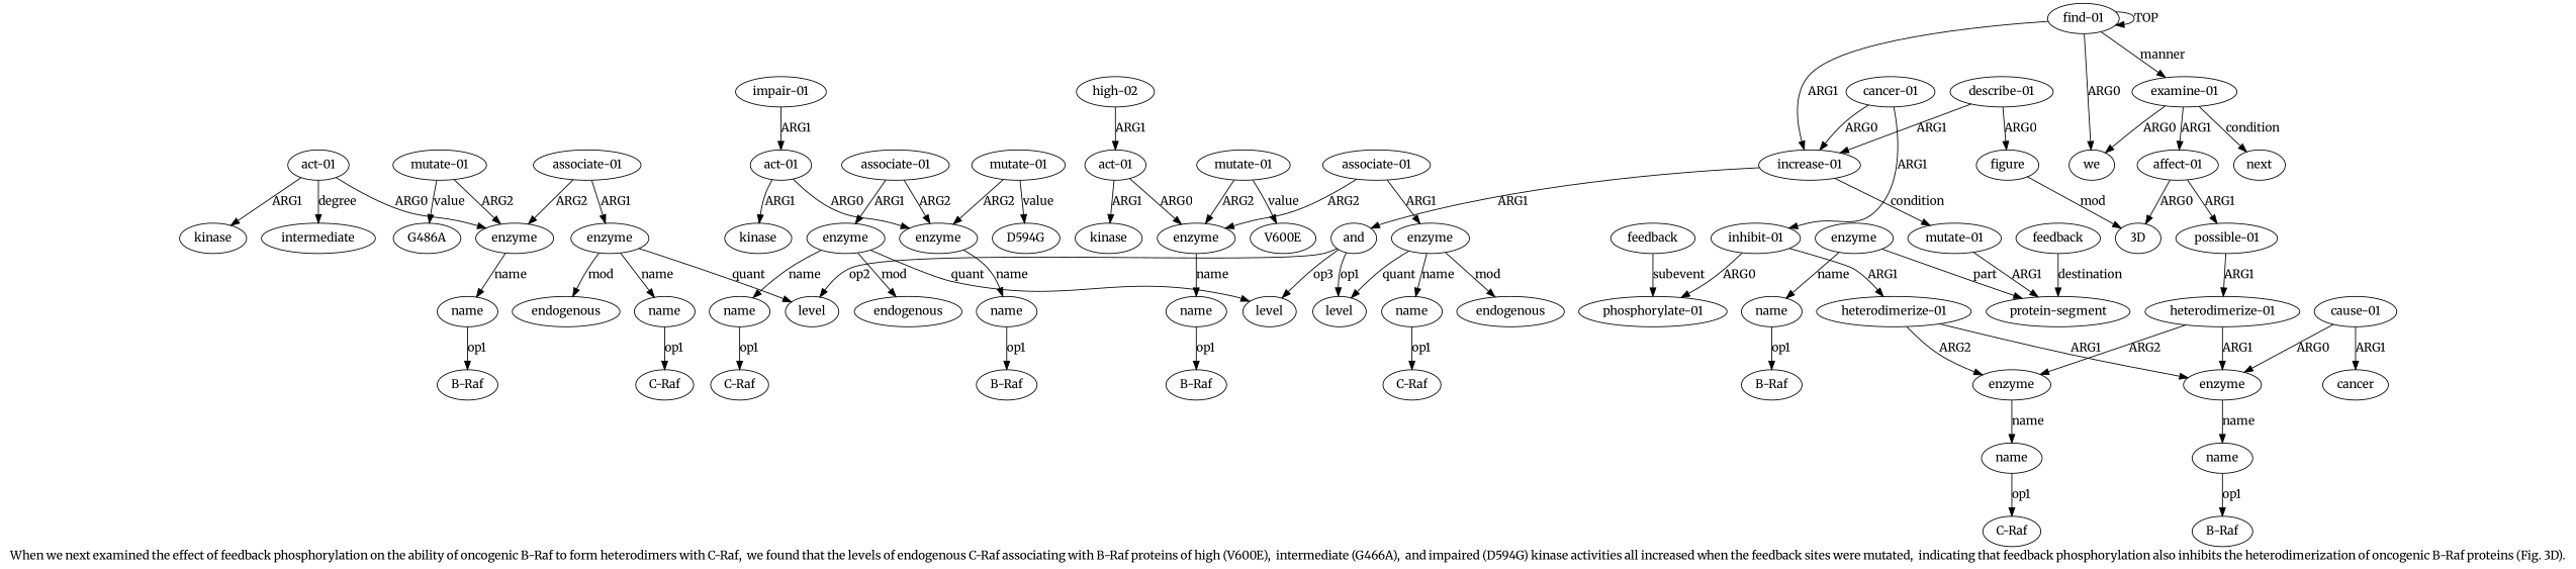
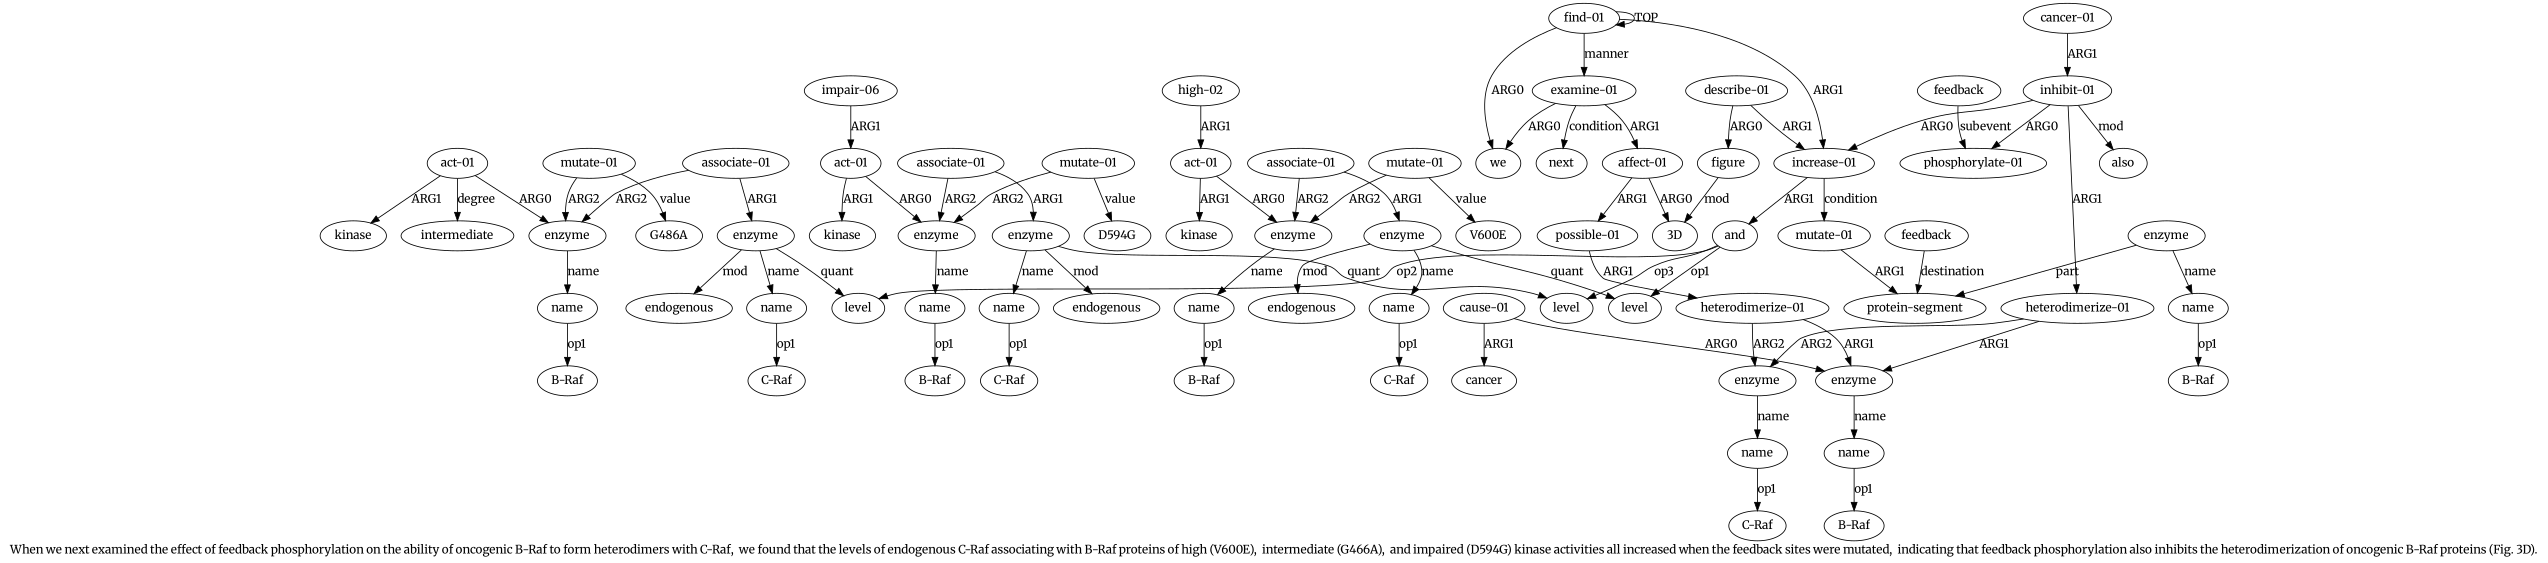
  digraph {
    fontname=Merriweather
    label="When we next examined the effect of feedback phosphorylation on the ability of oncogenic B-Raf to form heterodimers with C-Raf,  we found that the levels of endogenous C-Raf associating with B-Raf proteins of high (V600E),  intermediate (G466A),  and impaired (D594G) kinase activities all increased when the feedback sites were mutated,  indicating that feedback phosphorylation also inhibits the heterodimerization of oncogenic B-Raf proteins (Fig. 3D)."
    node [color=black fontname=Merriweather gold_ind=-1 gold_label=name test_ind=-1 test_label=name]
    edge [color=black fontname=Merriweather gold_label=ARG1 test_label=ARG1]
    n1 [gold_ind=20 label=name test_ind=20]
    n2 [gold_label="B-Raf" label="B-Raf" test_label="B-Raf"]
    n3 [gold_ind=21 gold_label="mutate-01" label="mutate-01" test_ind=21 test_label="mutate-01"]
    n4 [gold_label=G466A label=G486A test_label=G466A]
    n5 [gold_ind=19 gold_label=enzyme label=enzyme test_ind=19 test_label=enzyme]
    n6 [gold_ind=22 gold_label="act-01" label="act-01" test_ind=22 test_label="act-01"]
    n7 [gold_ind=23 gold_label=kinase label=kinase test_ind=23 test_label=kinase]
    n8 [gold_ind=24 gold_label=intermediate label=intermediate test_ind=24 test_label=intermediate]
    n9 [gold_ind=25 gold_label=endogenous label=endogenous test_ind=25 test_label=endogenous]
    n10 [gold_ind=26 gold_label=level label=level test_ind=26 test_label=level]
    n11 [gold_ind=27 gold_label=enzyme label=enzyme test_ind=27 test_label=enzyme]
    n12 [gold_ind=28 label=name test_ind=28]
    n13 [gold_ind=36 gold_label=endogenous label=endogenous test_ind=36 test_label=endogenous]
    n14 [gold_label="C-Raf" label="C-Raf" test_label="C-Raf"]
    n15 [gold_ind=29 gold_label="associate-01" label="associate-01" test_ind=29 test_label="associate-01"]
    n16 [gold_ind=30 gold_label=enzyme label=enzyme test_ind=30 test_label=enzyme]
    n17 [gold_ind=31 label=name test_ind=31]
    n18 [gold_label="B-Raf" label="B-Raf" test_label="B-Raf"]
    n19 [gold_ind=60 gold_label=next label=next test_ind=60 test_label=next]
    n20 [gold_label=D594G label=D594G test_label=D594G]
    n21 [gold_label="C-Raf" label="C-Raf" test_label="C-Raf"]
    n22 [gold_ind=37 gold_label="mutate-01" label="mutate-01" test_ind=37 test_label="mutate-01"]
    n23 [gold_ind=38 gold_label="protein-segment" label="protein-segment" test_ind=38 test_label="protein-segment"]
    n24 [gold_label="C-Raf" label="C-Raf" test_label="C-Raf"]
    n25 [gold_label="B-Raf" label="B-Raf" test_label="B-Raf"]
    n26 [gold_ind=33 gold_label="act-01" label="act-01" test_ind=33 test_label="act-01"]
    n27 [gold_ind=34 gold_label=kinase label=kinase test_ind=34 test_label=kinase]
-   n28 [gold_ind=35 gold_label="impair-01" label="impair-01" test_ind=35 test_label="impair-01"]
+   n28 [gold_ind=35 gold_label="impair-01" label="impair-06" test_ind=35 test_label="impair-01"]
    n29 [gold_ind=51 gold_label=feedback label=feedback test_ind=51 test_label=feedback]
    n30 [gold_ind=50 gold_label="phosphorylate-01" label="phosphorylate-01" test_ind=50 test_label="phosphorylate-01"]
    n31 [gold_ind=53 gold_label="heterodimerize-01" label="heterodimerize-01" test_ind=53 test_label="heterodimerize-01"]
    n32 [gold_ind=54 gold_label=enzyme label=enzyme test_ind=54 test_label=enzyme]
    n33 [gold_ind=58 gold_label=enzyme label=enzyme test_ind=58 test_label=enzyme]
    n34 [gold_ind=55 label=name test_ind=55]
    n35 [gold_ind=59 label=name test_ind=59]
    n36 [gold_ind=52 gold_label="possible-01" label="possible-01" test_ind=52 test_label="possible-01"]
    n37 [gold_ind=57 gold_label=cancer label=cancer test_ind=57 test_label=cancer]
    n38 [gold_ind=56 gold_label="cause-01" label="cause-01" test_ind=56 test_label="cause-01"]
    n39 [gold_label="B-Raf" label="B-Raf" test_label="B-Raf"]
    n40 [gold_label="B-Raf" label="B-Raf" test_label="B-Raf"]
    n41 [gold_ind=32 gold_label="mutate-01" label="mutate-01" test_ind=32 test_label="mutate-01"]
    n42 [gold_ind=15 gold_label=level label=level test_ind=15 test_label=level]
    n43 [gold_ind=14 gold_label=endogenous label=endogenous test_ind=14 test_label=endogenous]
    n44 [gold_ind=17 label=name test_ind=17]
    n45 [gold_ind=16 gold_label=enzyme label=enzyme test_ind=16 test_label=enzyme]
    n46 [gold_ind=11 gold_label="act-01" label="act-01" test_ind=11 test_label="act-01"]
    n47 [gold_ind=12 gold_label=kinase label=kinase test_ind=12 test_label=kinase]
    n48 [gold_ind=8 gold_label=enzyme label=enzyme test_ind=8 test_label=enzyme]
    n49 [gold_ind=9 label=name test_ind=9]
    n50 [gold_ind=10 gold_label="mutate-01" label="mutate-01" test_ind=10 test_label="mutate-01"]
    n51 [gold_label=V600E label=V600E test_label=V600E]
    n52 [gold_ind=13 gold_label="high-02" label="high-02" test_ind=13 test_label="high-02"]
    n53 [gold_ind=39 gold_label=enzyme label=enzyme test_ind=39 test_label=enzyme]
    n54 [gold_ind=40 label=name test_ind=40]
    n55 [gold_ind=18 gold_label="associate-01" label="associate-01" test_ind=18 test_label="associate-01"]
    n56 [gold_ind=1 gold_label=we label=we test_ind=1 test_label=we]
    n57 [gold_ind=0 gold_label="find-01" label="find-01" test_ind=0 test_label="find-01"]
    n58 [gold_ind=2 gold_label="increase-01" label="increase-01" test_ind=2 test_label="increase-01"]
    n59 [gold_ind=48 gold_label="examine-01" label="examine-01" test_ind=48 test_label="examine-01"]
    n60 [gold_ind=3 gold_label=and label=and test_ind=3 test_label=and]
    n61 [gold_ind=49 gold_label="affect-01" label="affect-01" test_ind=49 test_label="affect-01"]
    n62 [gold_ind=4 gold_label=level label=level test_ind=4 test_label=level]
    n63 [gold_label="3D" label="3D" test_label="3D"]
    n64 [gold_ind=5 gold_label=enzyme label=enzyme test_ind=5 test_label=enzyme]
    n65 [gold_ind=6 label=name test_ind=6]
    n66 [gold_label="C-Raf" label="C-Raf" test_label="C-Raf"]
    n67 [gold_ind=7 gold_label="associate-01" label="associate-01" test_ind=7 test_label="associate-01"]
    n68 [gold_ind=46 gold_label="describe-01" label="describe-01" test_ind=46 test_label="describe-01"]
    n69 [gold_ind=47 gold_label=figure label=figure test_ind=47 test_label=figure]
    n70 [gold_ind=44 gold_label="heterodimerize-01" label="heterodimerize-01" test_ind=44 test_label="heterodimerize-01"]
+   n71 [gold_ind=45 gold_label=also label=also test_ind=45 test_label=also]
    n72 [gold_ind=42 gold_label="indicate-01" label="cancer-01" test_ind=42 test_label="indicate-01"]
    n73 [gold_ind=43 gold_label="inhibit-01" label="inhibit-01" test_ind=43 test_label="inhibit-01"]
    n74 [gold_ind=41 gold_label=feedback label=feedback test_ind=41 test_label=feedback]
    n1 -> n2 [gold_label=op1 label=op1 test_label=op1]
    n3 -> n4 [gold_label=value label=value test_label=value]
    n3 -> n5 [gold_label=ARG2 label=ARG2 test_label=ARG2]
    n5 -> n1 [gold_label=name label=name test_label=name]
    n6 -> n5 [gold_label=ARG0 label=ARG0 test_label=ARG0]
    n6 -> n7 [label=ARG1]
    n6 -> n8 [gold_label=degree label=degree test_label=degree]
    n11 -> n10 [gold_label=quant label=quant test_label=quant]
    n11 -> n12 [gold_label=name label=name test_label=name]
    n11 -> n13 [gold_label=mod label=mod test_label=mod]
    n12 -> n14 [gold_label=op1 label=op1 test_label=op1]
    n15 -> n11 [label=ARG1]
    n15 -> n16 [gold_label=ARG2 label=ARG2 test_label=ARG2]
    n16 -> n17 [gold_label=name label=name test_label=name]
    n17 -> n18 [gold_label=op1 label=op1 test_label=op1]
    n22 -> n23 [label=ARG1]
    n26 -> n16 [gold_label=ARG0 label=ARG0 test_label=ARG0]
    n26 -> n27 [label=ARG1]
    n28 -> n26 [label=ARG1]
    n29 -> n30 [gold_label=subevent label=subevent test_label=subevent]
    n31 -> n32 [label=ARG1]
    n31 -> n33 [gold_label=ARG2 label=ARG2 test_label=ARG2]
    n32 -> n34 [gold_label=name label=name test_label=name]
    n33 -> n35 [gold_label=name label=name test_label=name]
    n34 -> n25 [gold_label=op1 label=op1 test_label=op1]
    n35 -> n24 [gold_label=op1 label=op1 test_label=op1]
    n36 -> n31 [label=ARG1]
    n38 -> n32 [gold_label=ARG0 label=ARG0 test_label=ARG0]
    n38 -> n37 [label=ARG1]
    n41 -> n16 [gold_label=ARG2 label=ARG2 test_label=ARG2]
    n41 -> n20 [gold_label=value label=value test_label=value]
    n44 -> n21 [gold_label=op1 label=op1 test_label=op1]
    n45 -> n9 [gold_label=mod label=mod test_label=mod]
    n45 -> n42 [gold_label=quant label=quant test_label=quant]
    n45 -> n44 [gold_label=name label=name test_label=name]
    n46 -> n47 [label=ARG1]
    n46 -> n48 [gold_label=ARG0 label=ARG0 test_label=ARG0]
    n48 -> n49 [gold_label=name label=name test_label=name]
    n49 -> n40 [gold_label=op1 label=op1 test_label=op1]
    n50 -> n48 [gold_label=ARG2 label=ARG2 test_label=ARG2]
    n50 -> n51 [gold_label=value label=value test_label=value]
    n52 -> n46 [label=ARG1]
    n53 -> n23 [gold_label=part label=part test_label=part]
    n53 -> n54 [gold_label=name label=name test_label=name]
    n54 -> n39 [gold_label=op1 label=op1 test_label=op1]
    n55 -> n5 [gold_label=ARG2 label=ARG2 test_label=ARG2]
    n55 -> n45 [label=ARG1]
    n57 -> n56 [gold_label=ARG0 label=ARG0 test_label=ARG0]
    n57 -> n57 [gold_label=TOP label=TOP test_label=TOP]
    n57 -> n58 [label=ARG1]
    n57 -> n59 [gold_label=manner label=manner test_label=manner]
    n58 -> n22 [gold_label=condition label=condition test_label=condition]
    n58 -> n60 [label=ARG1]
    n59 -> n19 [gold_label=time label=condition test_label=time]
    n59 -> n56 [gold_label=ARG0 label=ARG0 test_label=ARG0]
    n59 -> n61 [label=ARG1]
    n60 -> n10 [gold_label=op3 label=op3 test_label=op3]
    n60 -> n42 [gold_label=op2 label=op2 test_label=op2]
    n60 -> n62 [gold_label=op1 label=op1 test_label=op1]
    n61 -> n36 [label=ARG1]
    n61 -> n63 [gold_label=ARG0 label=ARG0 test_label=ARG0]
    n64 -> n43 [gold_label=mod label=mod test_label=mod]
    n64 -> n62 [gold_label=quant label=quant test_label=quant]
    n64 -> n65 [gold_label=name label=name test_label=name]
    n65 -> n66 [gold_label=op1 label=op1 test_label=op1]
    n67 -> n48 [gold_label=ARG2 label=ARG2 test_label=ARG2]
    n67 -> n64 [label=ARG1]
    n68 -> n58 [label=ARG1]
    n68 -> n69 [gold_label=ARG0 label=ARG0 test_label=ARG0]
    n69 -> n63 [gold_label=mod label=mod test_label=mod]
    n70 -> n32 [label=ARG1]
    n70 -> n33 [gold_label=ARG2 label=ARG2 test_label=ARG2]
-   n72 -> n58 [gold_label=ARG0 label=ARG0 test_label=ARG0]
+   n73 -> n58 [gold_label=ARG0 label=ARG0 test_label=ARG0]
    n72 -> n73 [label=ARG1]
    n73 -> n30 [gold_label=ARG0 label=ARG0 test_label=ARG0]
    n73 -> n70 [label=ARG1]
+   n73 -> n71 [gold_label=mod label=mod test_label=mod]
    n74 -> n23 [gold_label=destination label=destination test_label=destination]
  }
